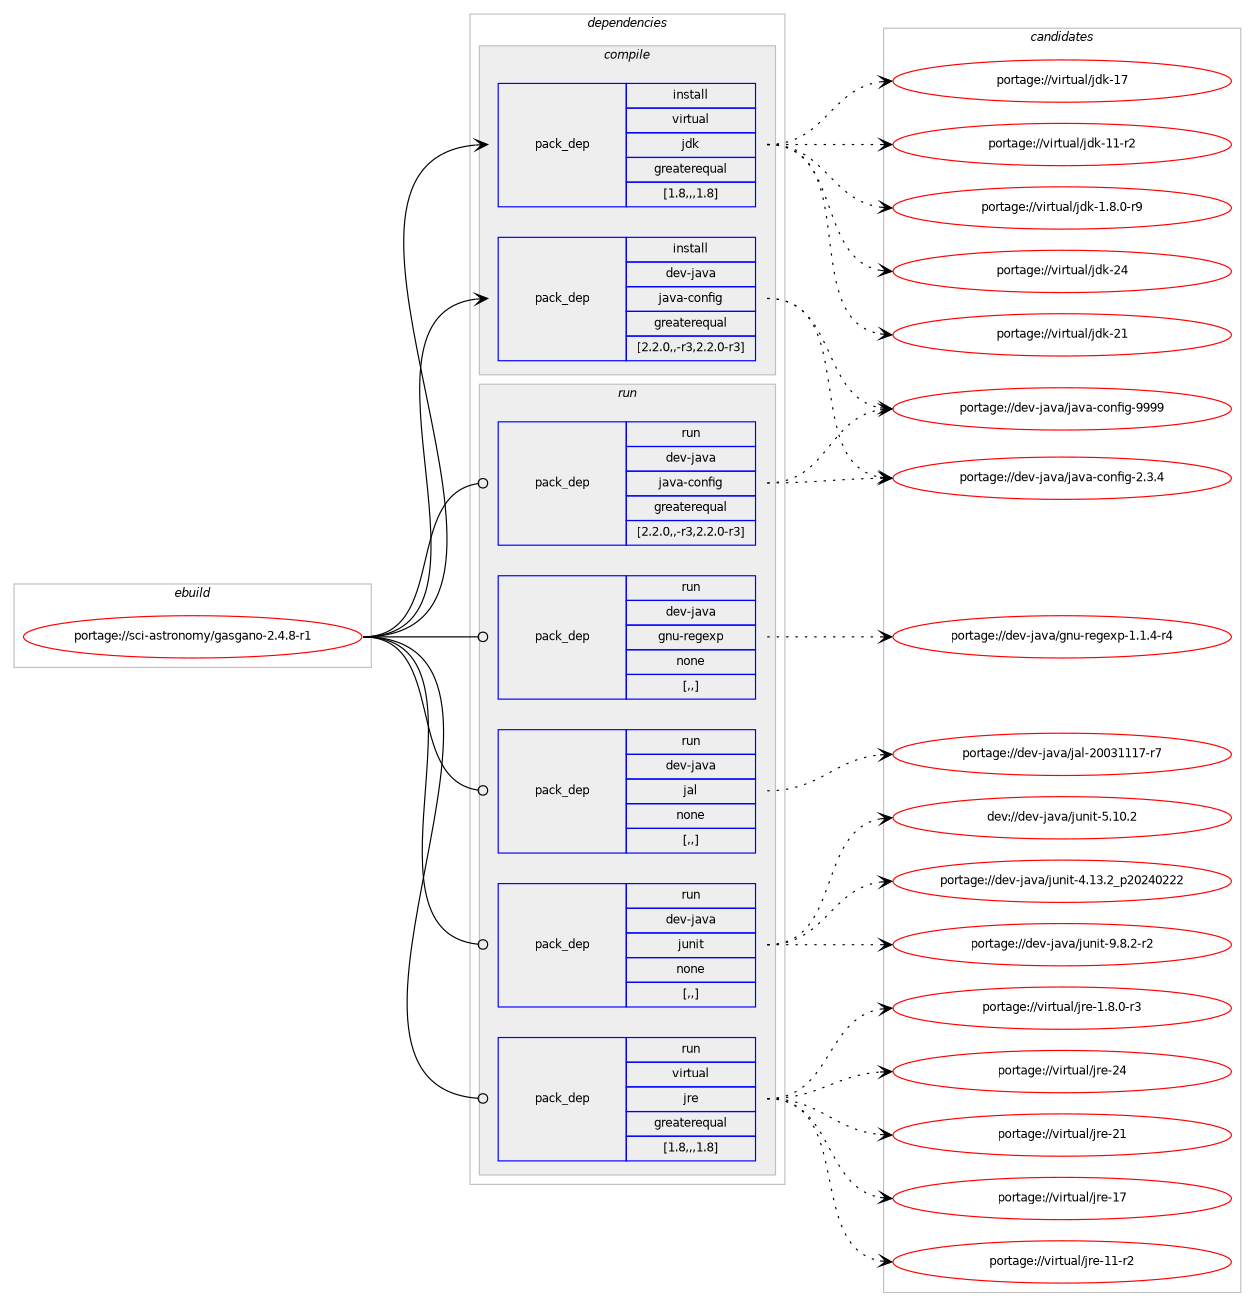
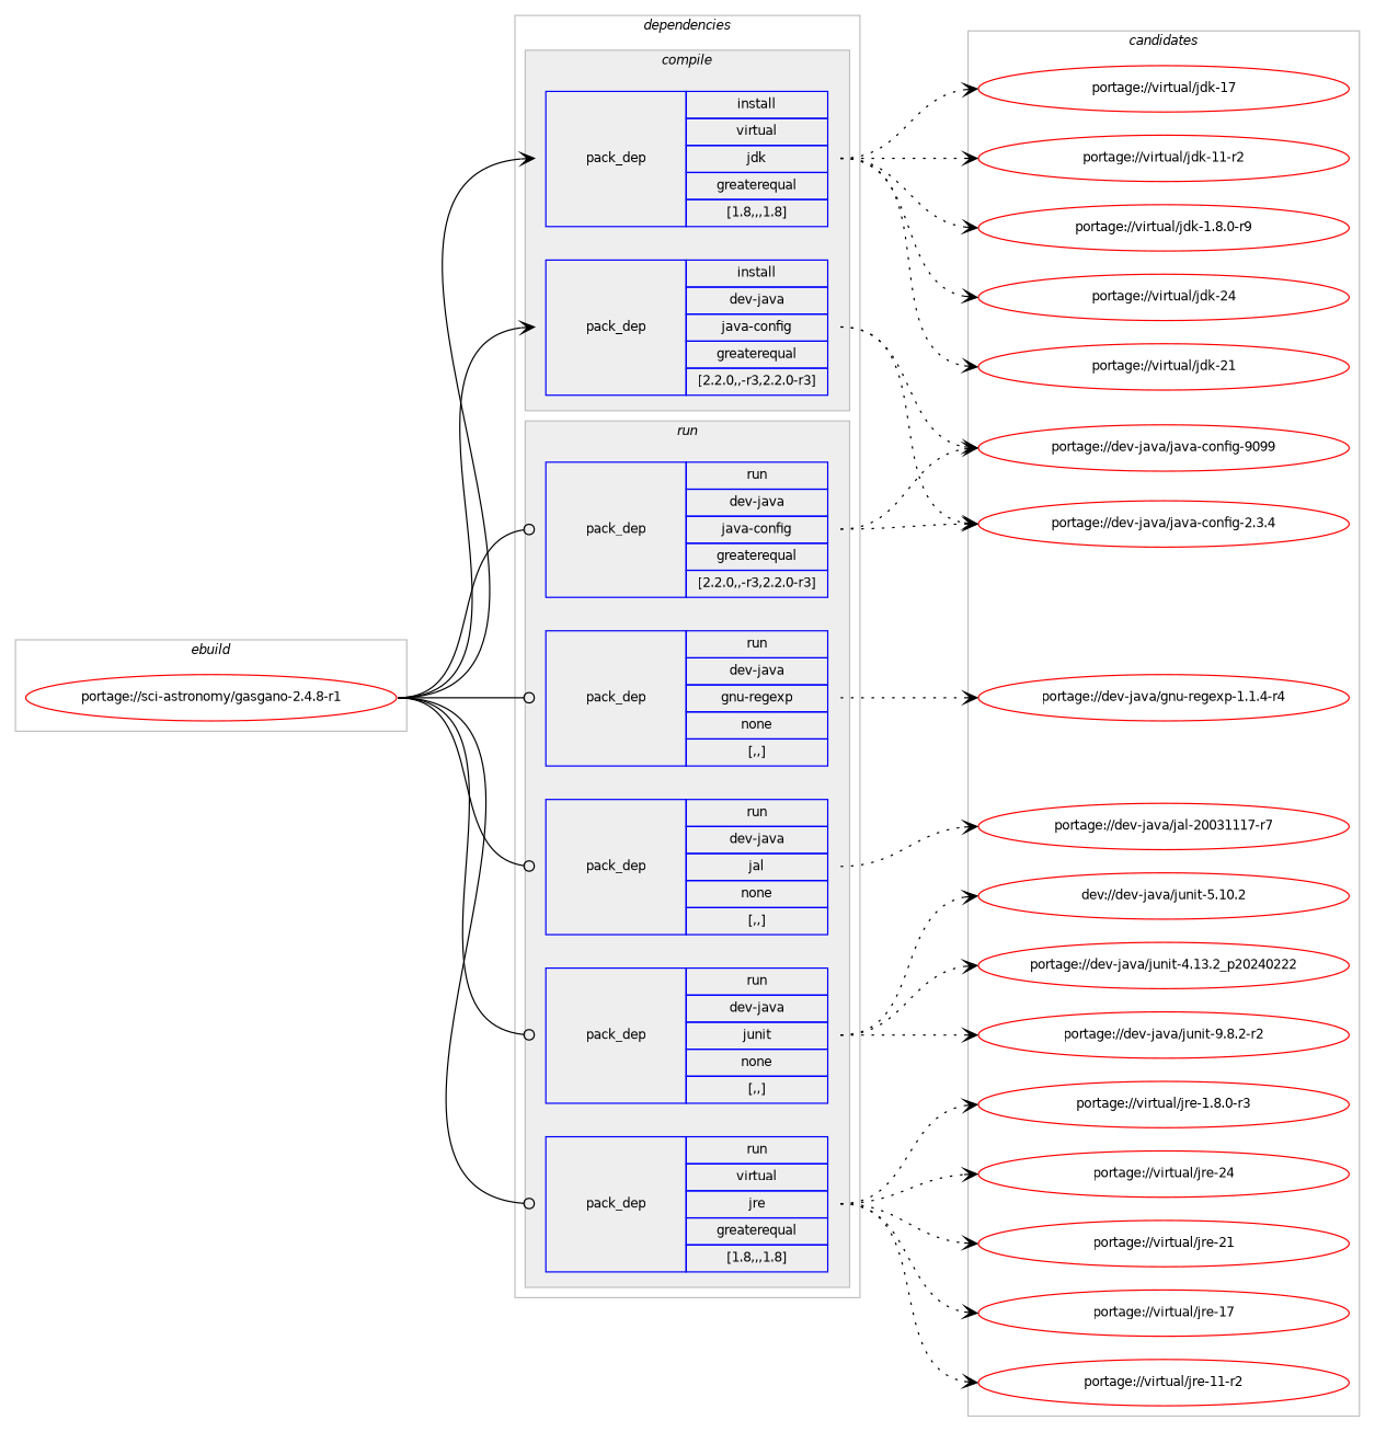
  digraph {
    compound=true
    concentrate=true
    fontname=Helvetica
    fontsize=10
    newrank=true
    rankdir=LR
    ranksep=1.5
    node [color=red fontname=Helvetica fontsize=10]
    edge [arrowhead=vee headport=w style=dotted tailport=e weight=100]
    n1 [label="portage://sci-astronomy/gasgano-2.4.8-r1" width=4]
    n2 [color=blue label=<<TABLE BORDER="0" CELLBORDER="1" CELLSPACING="0" CELLPADDING="4" WIDTH="220"><TR><TD ROWSPAN="6" CELLPADDING="30">pack_dep</TD></TR><TR><TD WIDTH="110">install</TD></TR><TR><TD>dev-java</TD></TR><TR><TD>java-config</TD></TR><TR><TD>greaterequal</TD></TR><TR><TD>[2.2.0,,-r3,2.2.0-r3]</TD></TR></TABLE>> shape=none]
    n3 [color=blue label=<<TABLE BORDER="0" CELLBORDER="1" CELLSPACING="0" CELLPADDING="4" WIDTH="220"><TR><TD ROWSPAN="6" CELLPADDING="30">pack_dep</TD></TR><TR><TD WIDTH="110">install</TD></TR><TR><TD>virtual</TD></TR><TR><TD>jdk</TD></TR><TR><TD>greaterequal</TD></TR><TR><TD>[1.8,,,1.8]</TD></TR></TABLE>> shape=none]
    n4 [color=blue label=<<TABLE BORDER="0" CELLBORDER="1" CELLSPACING="0" CELLPADDING="4" WIDTH="220"><TR><TD ROWSPAN="6" CELLPADDING="30">pack_dep</TD></TR><TR><TD WIDTH="110">run</TD></TR><TR><TD>dev-java</TD></TR><TR><TD>gnu-regexp</TD></TR><TR><TD>none</TD></TR><TR><TD>[,,]</TD></TR></TABLE>> shape=none]
    n5 [color=blue label=<<TABLE BORDER="0" CELLBORDER="1" CELLSPACING="0" CELLPADDING="4" WIDTH="220"><TR><TD ROWSPAN="6" CELLPADDING="30">pack_dep</TD></TR><TR><TD WIDTH="110">run</TD></TR><TR><TD>dev-java</TD></TR><TR><TD>jal</TD></TR><TR><TD>none</TD></TR><TR><TD>[,,]</TD></TR></TABLE>> shape=none]
    n6 [color=blue label=<<TABLE BORDER="0" CELLBORDER="1" CELLSPACING="0" CELLPADDING="4" WIDTH="220"><TR><TD ROWSPAN="6" CELLPADDING="30">pack_dep</TD></TR><TR><TD WIDTH="110">run</TD></TR><TR><TD>dev-java</TD></TR><TR><TD>java-config</TD></TR><TR><TD>greaterequal</TD></TR><TR><TD>[2.2.0,,-r3,2.2.0-r3]</TD></TR></TABLE>> shape=none]
    n7 [color=blue label=<<TABLE BORDER="0" CELLBORDER="1" CELLSPACING="0" CELLPADDING="4" WIDTH="220"><TR><TD ROWSPAN="6" CELLPADDING="30">pack_dep</TD></TR><TR><TD WIDTH="110">run</TD></TR><TR><TD>dev-java</TD></TR><TR><TD>junit</TD></TR><TR><TD>none</TD></TR><TR><TD>[,,]</TD></TR></TABLE>> shape=none]
    n8 [color=blue label=<<TABLE BORDER="0" CELLBORDER="1" CELLSPACING="0" CELLPADDING="4" WIDTH="220"><TR><TD ROWSPAN="6" CELLPADDING="30">pack_dep</TD></TR><TR><TD WIDTH="110">run</TD></TR><TR><TD>virtual</TD></TR><TR><TD>jre</TD></TR><TR><TD>greaterequal</TD></TR><TR><TD>[1.8,,,1.8]</TD></TR></TABLE>> shape=none]
-   n9 [label="portage://dev-java/java-config-9999" width=4]
+   n9 [label="portage://dev-java/java-config-9099" width=4]
    n10 [label="portage://dev-java/java-config-2.3.4" width=4]
    n11 [label="portage://virtual/jdk-24" width=4]
    n12 [label="portage://virtual/jdk-21" width=4]
    n13 [label="portage://virtual/jdk-17" width=4]
    n14 [label="portage://virtual/jdk-11-r2" width=4]
    n15 [label="portage://virtual/jdk-1.8.0-r9" width=4]
    n16 [label="portage://dev-java/gnu-regexp-1.1.4-r4" width=4]
    n17 [label="portage://dev-java/jal-20031117-r7" width=4]
    n18 [label="dev://dev-java/junit-5.10.2" width=4]
    n19 [label="portage://dev-java/junit-4.13.2_p20240222" width=4]
    n20 [label="portage://dev-java/junit-9.8.2-r2" width=4]
    n21 [label="portage://virtual/jre-24" width=4]
    n22 [label="portage://virtual/jre-21" width=4]
    n23 [label="portage://virtual/jre-17" width=4]
    n24 [label="portage://virtual/jre-11-r2" width=4]
    n25 [label="portage://virtual/jre-1.8.0-r3" width=4]
    subgraph cluster_1 {
      color=gray
      label=<<i>ebuild</i>>
      n1
    }
    subgraph cluster_2 {
      color=gray
      label=<<i>dependencies</i>>
      subgraph cluster_3 {
        color=gray
        fillcolor="#eeeeee"
        label=<<i>compile</i>>
        style=filled
        subgraph sub_4 {
          color=gray
          fillcolor="#eeeeee"
          label=<<i>compile</i>>
          style=filled
          n2
        }
        subgraph sub_5 {
          color=gray
          fillcolor="#eeeeee"
          label=<<i>compile</i>>
          style=filled
          n3
        }
      }
      subgraph cluster_6 {
        color=gray
        fillcolor="#eeeeee"
        label=<<i>compile and run</i>>
        style=filled
      }
      subgraph cluster_7 {
        color=gray
        fillcolor="#eeeeee"
        label=<<i>run</i>>
        style=filled
        subgraph sub_8 {
          color=gray
          fillcolor="#eeeeee"
          label=<<i>run</i>>
          style=filled
          n4
        }
        subgraph sub_9 {
          color=gray
          fillcolor="#eeeeee"
          label=<<i>run</i>>
          style=filled
          n5
        }
        subgraph sub_10 {
          color=gray
          fillcolor="#eeeeee"
          label=<<i>run</i>>
          style=filled
          n6
        }
        subgraph sub_11 {
          color=gray
          fillcolor="#eeeeee"
          label=<<i>run</i>>
          style=filled
          n7
        }
        subgraph sub_12 {
          color=gray
          fillcolor="#eeeeee"
          label=<<i>run</i>>
          style=filled
          n8
        }
      }
    }
    subgraph cluster_13 {
      color=gray
      label=<<i>candidates</i>>
      rank=same
      subgraph sub_14 {
        color=black
        label=<<i>candidates</i>>
        nodesep=1
        rank=same
        n9
        n10
      }
      subgraph sub_15 {
        color=black
        label=<<i>candidates</i>>
        nodesep=1
        rank=same
        n11
        n12
        n13
        n14
        n15
      }
      subgraph sub_16 {
        color=black
        label=<<i>candidates</i>>
        nodesep=1
        rank=same
        n16
      }
      subgraph sub_17 {
        color=black
        label=<<i>candidates</i>>
        nodesep=1
        rank=same
        n17
      }
      subgraph sub_18 {
        color=black
        label=<<i>candidates</i>>
        nodesep=1
        rank=same
        n9
        n10
      }
      subgraph sub_19 {
        color=black
        label=<<i>candidates</i>>
        nodesep=1
        rank=same
        n18
        n19
        n20
      }
      subgraph sub_20 {
        color=black
        label=<<i>candidates</i>>
        nodesep=1
        rank=same
        n21
        n22
        n23
        n24
        n25
      }
    }
    n1 -> n2 [style=solid weight=20]
    n1 -> n3 [style=solid weight=20]
    n1 -> n4 [arrowhead=odot style=solid weight=20]
    n1 -> n5 [arrowhead=odot style=solid weight=20]
    n1 -> n6 [arrowhead=odot style=solid weight=20]
    n1 -> n7 [arrowhead=odot style=solid weight=20]
    n1 -> n8 [arrowhead=odot style=solid weight=20]
    n2 -> n9
    n2 -> n10
    n3 -> n11
    n3 -> n12
    n3 -> n13
    n3 -> n14
    n3 -> n15
    n4 -> n16
    n5 -> n17
    n6 -> n9
    n6 -> n10
    n7 -> n18
    n7 -> n19
    n7 -> n20
    n8 -> n21
    n8 -> n22
    n8 -> n23
    n8 -> n24
    n8 -> n25
  }
